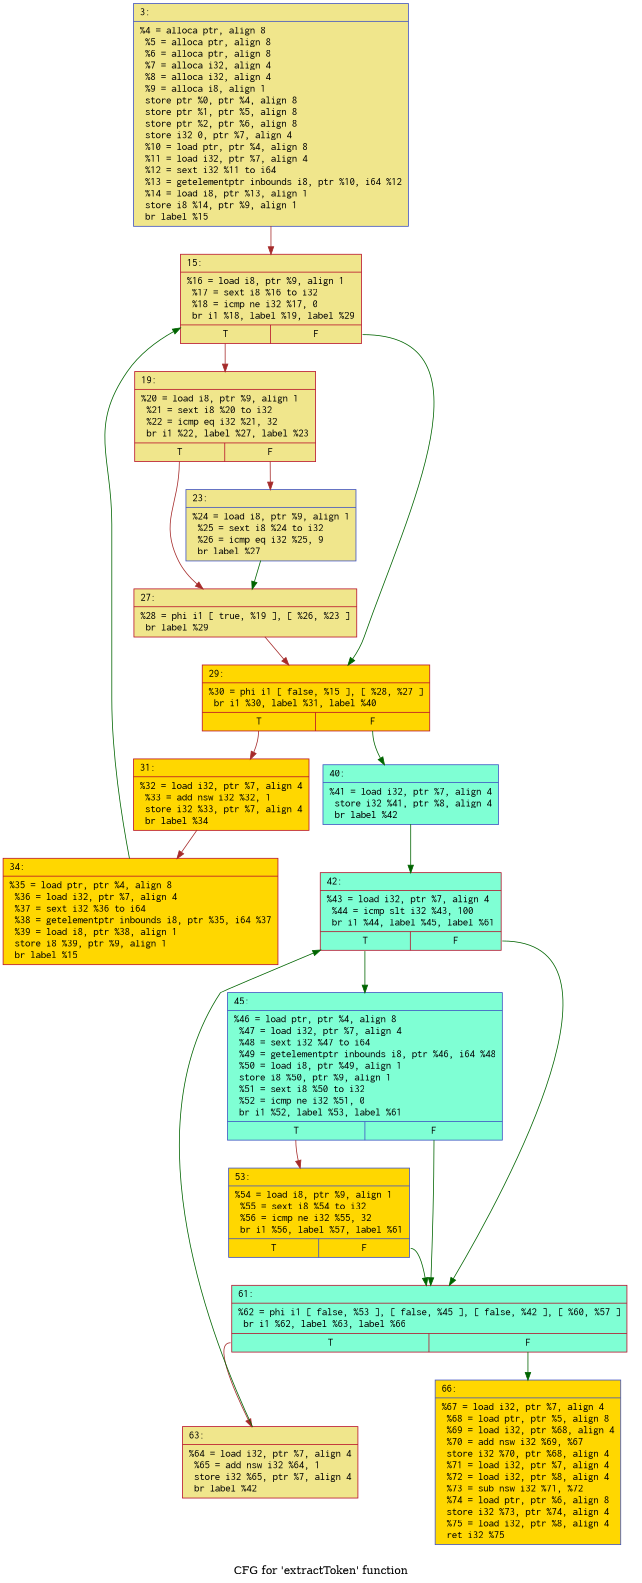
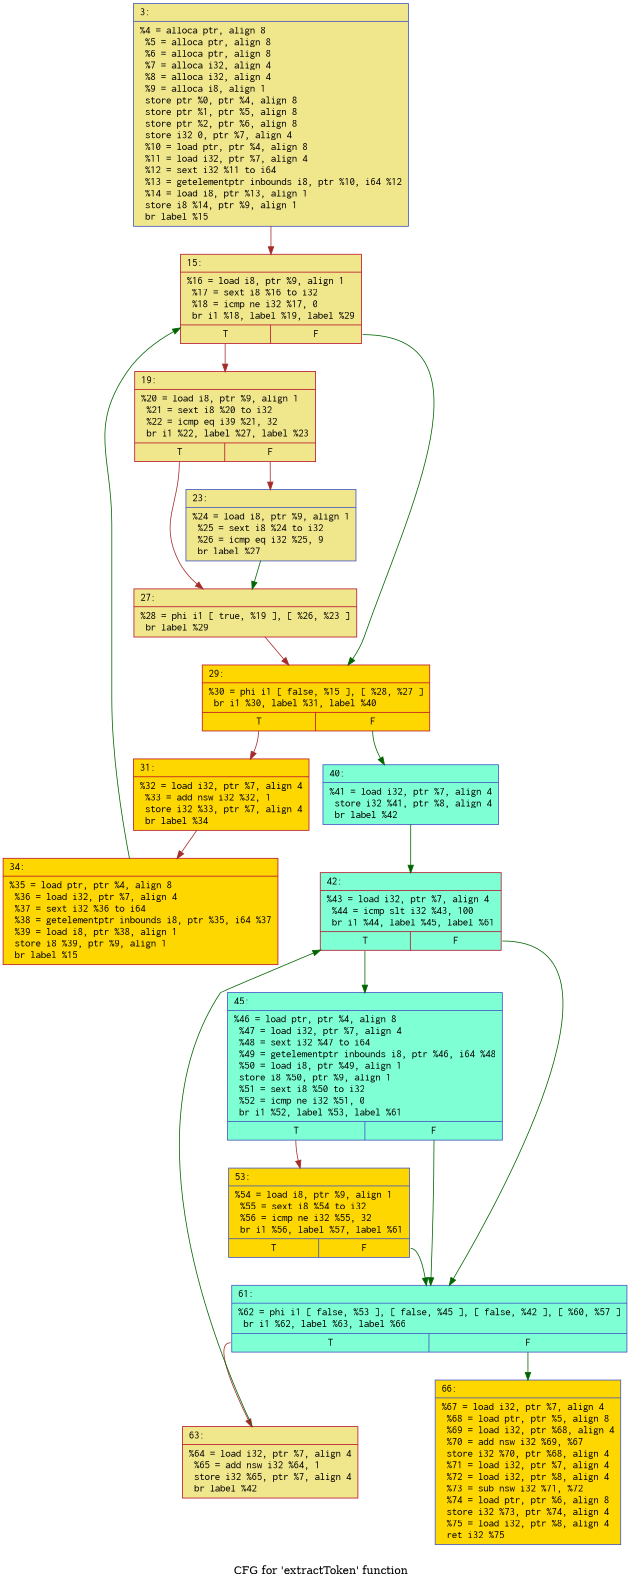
  digraph {
    label="CFG for 'extractToken' function"
    node [color="#b70d28ff" fillcolor=khaki fontname=Courier shape=record style=filled]
    edge [color=darkgreen]
    n1 [color="#3d50c3ff" label="{3:\l|  %4 = alloca ptr, align 8\l  %5 = alloca ptr, align 8\l  %6 = alloca ptr, align 8\l  %7 = alloca i32, align 4\l  %8 = alloca i32, align 4\l  %9 = alloca i8, align 1\l  store ptr %0, ptr %4, align 8\l  store ptr %1, ptr %5, align 8\l  store ptr %2, ptr %6, align 8\l  store i32 0, ptr %7, align 4\l  %10 = load ptr, ptr %4, align 8\l  %11 = load i32, ptr %7, align 4\l  %12 = sext i32 %11 to i64\l  %13 = getelementptr inbounds i8, ptr %10, i64 %12\l  %14 = load i8, ptr %13, align 1\l  store i8 %14, ptr %9, align 1\l  br label %15\l}"]
    n2 [label="{15:\l|  %16 = load i8, ptr %9, align 1\l  %17 = sext i8 %16 to i32\l  %18 = icmp ne i32 %17, 0\l  br i1 %18, label %19, label %29\l|{<s0>T|<s1>F}}"]
-   n3 [label="{19:\l|  %20 = load i8, ptr %9, align 1\l  %21 = sext i8 %20 to i32\l  %22 = icmp eq i32 %21, 32\l  br i1 %22, label %27, label %23\l|{<s0>T|<s1>F}}"]
+   n3 [label="{19:\l|  %20 = load i8, ptr %9, align 1\l  %21 = sext i8 %20 to i32\l  %22 = icmp eq i39 %21, 32\l  br i1 %22, label %27, label %23\l|{<s0>T|<s1>F}}"]
    n4 [fillcolor=gold label="{29:\l|  %30 = phi i1 [ false, %15 ], [ %28, %27 ]\l  br i1 %30, label %31, label %40\l|{<s0>T|<s1>F}}"]
    n5 [label="{27:\l|  %28 = phi i1 [ true, %19 ], [ %26, %23 ]\l  br label %29\l}"]
    n6 [color="#3d50c3ff" label="{23:\l|  %24 = load i8, ptr %9, align 1\l  %25 = sext i8 %24 to i32\l  %26 = icmp eq i32 %25, 9\l  br label %27\l}"]
    n7 [fillcolor=gold label="{31:\l|  %32 = load i32, ptr %7, align 4\l  %33 = add nsw i32 %32, 1\l  store i32 %33, ptr %7, align 4\l  br label %34\l}"]
    n8 [color="#3d50c3ff" fillcolor=aquamarine label="{40:\l|  %41 = load i32, ptr %7, align 4\l  store i32 %41, ptr %8, align 4\l  br label %42\l}"]
    n9 [fillcolor=gold label="{34:\l|  %35 = load ptr, ptr %4, align 8\l  %36 = load i32, ptr %7, align 4\l  %37 = sext i32 %36 to i64\l  %38 = getelementptr inbounds i8, ptr %35, i64 %37\l  %39 = load i8, ptr %38, align 1\l  store i8 %39, ptr %9, align 1\l  br label %15\l}"]
    n10 [fillcolor=aquamarine label="{42:\l|  %43 = load i32, ptr %7, align 4\l  %44 = icmp slt i32 %43, 100\l  br i1 %44, label %45, label %61\l|{<s0>T|<s1>F}}"]
    n11 [color="#3d50c3ff" fillcolor=aquamarine label="{45:\l|  %46 = load ptr, ptr %4, align 8\l  %47 = load i32, ptr %7, align 4\l  %48 = sext i32 %47 to i64\l  %49 = getelementptr inbounds i8, ptr %46, i64 %48\l  %50 = load i8, ptr %49, align 1\l  store i8 %50, ptr %9, align 1\l  %51 = sext i8 %50 to i32\l  %52 = icmp ne i32 %51, 0\l  br i1 %52, label %53, label %61\l|{<s0>T|<s1>F}}"]
-   n12 [fillcolor=aquamarine label="{61:\l|  %62 = phi i1 [ false, %53 ], [ false, %45 ], [ false, %42 ], [ %60, %57 ]\l  br i1 %62, label %63, label %66\l|{<s0>T|<s1>F}}"]
+   n12 [color="#3d50c3ff" fillcolor=aquamarine label="{61:\l|  %62 = phi i1 [ false, %53 ], [ false, %45 ], [ false, %42 ], [ %60, %57 ]\l  br i1 %62, label %63, label %66\l|{<s0>T|<s1>F}}"]
    n13 [color="#3d50c3ff" fillcolor=gold label="{53:\l|  %54 = load i8, ptr %9, align 1\l  %55 = sext i8 %54 to i32\l  %56 = icmp ne i32 %55, 32\l  br i1 %56, label %57, label %61\l|{<s0>T|<s1>F}}"]
    n14 [label="{63:\l|  %64 = load i32, ptr %7, align 4\l  %65 = add nsw i32 %64, 1\l  store i32 %65, ptr %7, align 4\l  br label %42\l}"]
    n15 [color="#3d50c3ff" fillcolor=gold label="{66:\l|  %67 = load i32, ptr %7, align 4\l  %68 = load ptr, ptr %5, align 8\l  %69 = load i32, ptr %68, align 4\l  %70 = add nsw i32 %69, %67\l  store i32 %70, ptr %68, align 4\l  %71 = load i32, ptr %7, align 4\l  %72 = load i32, ptr %8, align 4\l  %73 = sub nsw i32 %71, %72\l  %74 = load ptr, ptr %6, align 8\l  store i32 %73, ptr %74, align 4\l  %75 = load i32, ptr %8, align 4\l  ret i32 %75\l}"]
    n1 -> n2 [color=brown]
    n2 -> n3 [color=brown tailport=s0]
    n2 -> n4 [tailport=s1]
    n3 -> n5 [color=brown tailport=s0]
    n3 -> n6 [color=brown tailport=s1]
    n4 -> n7 [color=brown tailport=s0]
    n4 -> n8 [tailport=s1]
    n5 -> n4 [color=brown]
    n6 -> n5
    n7 -> n9 [color=brown]
    n8 -> n10
    n9 -> n2
    n10 -> n11 [tailport=s0]
    n10 -> n12 [tailport=s1]
    n11 -> n12 [tailport=s1]
    n11 -> n13 [color=brown tailport=s0]
    n12 -> n14 [color=brown tailport=s0]
    n12 -> n15 [tailport=s1]
    n13 -> n12 [tailport=s1]
    n14 -> n10
  }
